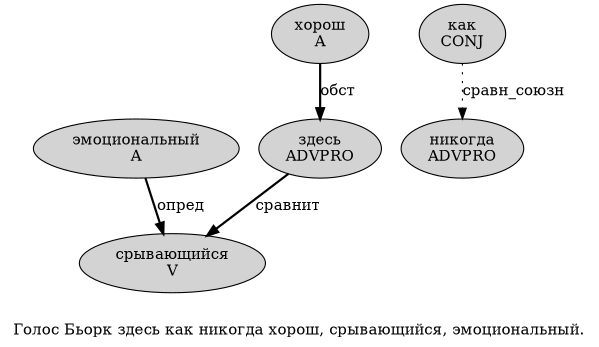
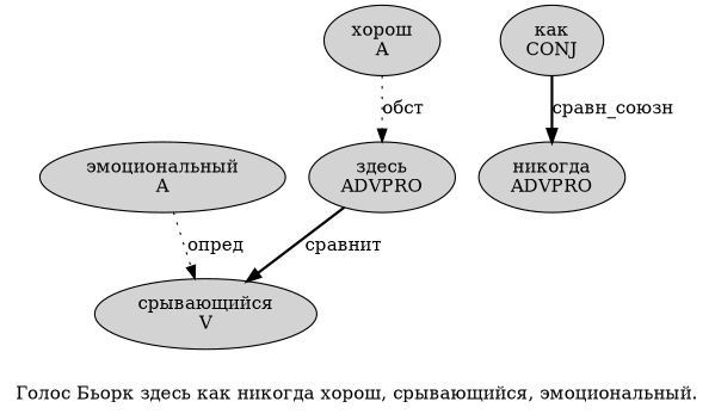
  digraph {
    label="Голос Бьорк здесь как никогда хорош, срывающийся, эмоциональный."
    node [fillcolor=lightgray penwidth=1 shape=ellipse style=filled]
    edge [style=bold]
    n1 [label="здесь\nADVPRO"]
    n2 [label="срывающийся\nV"]
    n3 [label="как\nCONJ"]
    n4 [label="никогда\nADVPRO"]
    n5 [label="хорош\nA"]
    n6 [label="эмоциональный\nA"]
    n1 -> n2 [label="сравнит"]
-   n3 -> n4 [label="сравн_союзн" style=dotted]
-   n5 -> n1 [label="обст"]
-   n6 -> n2 [label="опред"]
+   n3 -> n4 [label="сравн_союзн"]
+   n5 -> n1 [label="обст" style=dotted]
+   n6 -> n2 [label="опред" style=dotted]
  }
